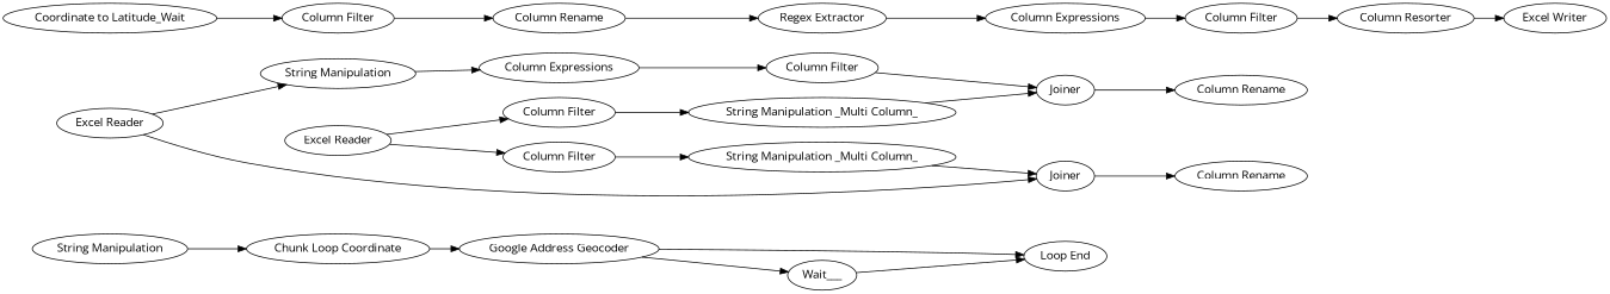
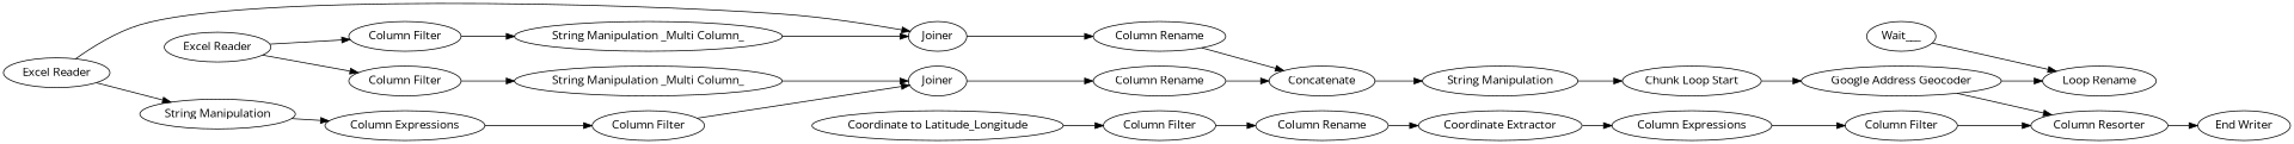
  digraph {
    fontname="Open Sans"
    rankdir=LR
    node [fontname="Open Sans"]
    edge [fontname="Open Sans"]
+   n1 [label=Concatenate]
    n2 [label="String Manipulation"]
-   n3 [label="Chunk Loop Coordinate"]
+   n3 [label="Chunk Loop Start"]
    n4 [label="Google Address Geocoder"]
    n5 [label="Column Filter"]
    n6 [label="String Manipulation _Multi Column_"]
    n7 [label=Joiner]
    n8 [label="Column Rename"]
    n9 [label="Column Filter"]
    n10 [label="String Manipulation _Multi Column_"]
    n11 [label=Joiner]
    n12 [label="Column Rename"]
    n13 [label="Column Expressions"]
    n14 [label="Column Filter"]
-   n15 [label="Loop End"]
-   n16 [label="Coordinate to Latitude_Wait"]
+   n15 [label="Loop Rename"]
+   n16 [label="Coordinate to Latitude_Longitude"]
    n17 [label="Column Filter"]
    n18 [label="Column Rename"]
    n19 [label=Wait___]
    n20 [label="Column Filter"]
    n21 [label="Column Resorter"]
-   n22 [label="Excel Writer"]
+   n22 [label="End Writer"]
    n23 [label="String Manipulation"]
    n24 [label="Excel Reader"]
    n25 [label="Excel Reader"]
-   n26 [label="Regex Extractor"]
+   n26 [label="Coordinate Extractor"]
    n27 [label="Column Expressions"]
+   n1 -> n2
    n2 -> n3
    n3 -> n4
    n4 -> n15
-   n4 -> n19
+   n4 -> n21
    n5 -> n6
    n6 -> n7
    n7 -> n8
+   n8 -> n1
    n9 -> n10
    n10 -> n11
    n11 -> n12
+   n12 -> n1
    n13 -> n14
    n14 -> n7
    n16 -> n17
    n17 -> n18
    n18 -> n26
    n19 -> n15
    n20 -> n21
    n21 -> n22
    n23 -> n13
    n24 -> n11
    n24 -> n23
    n25 -> n5
    n25 -> n9
    n26 -> n27
    n27 -> n20
  }
